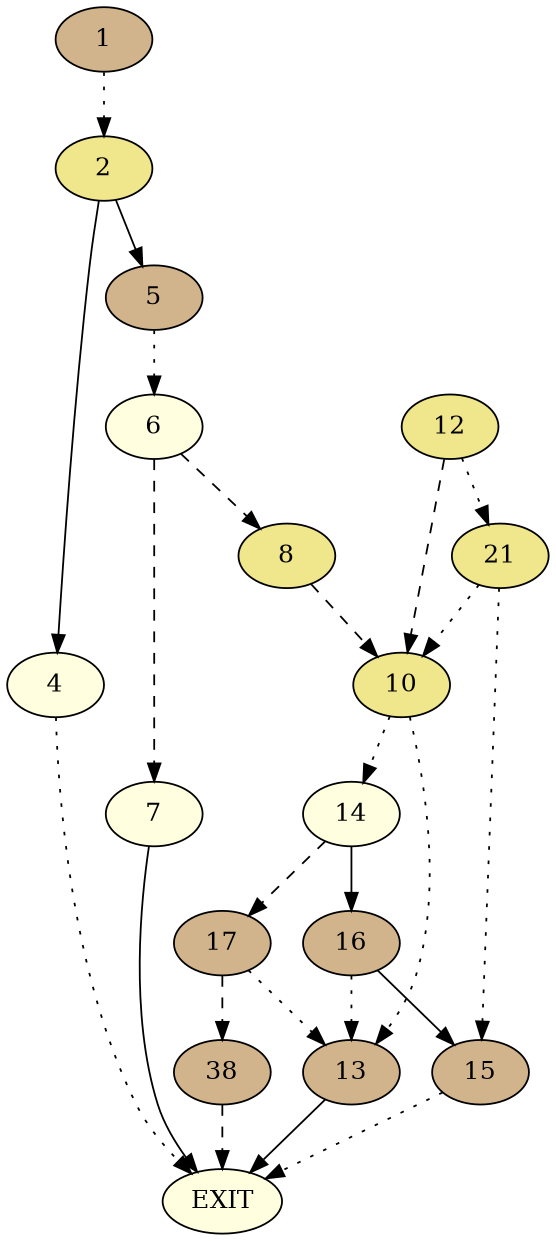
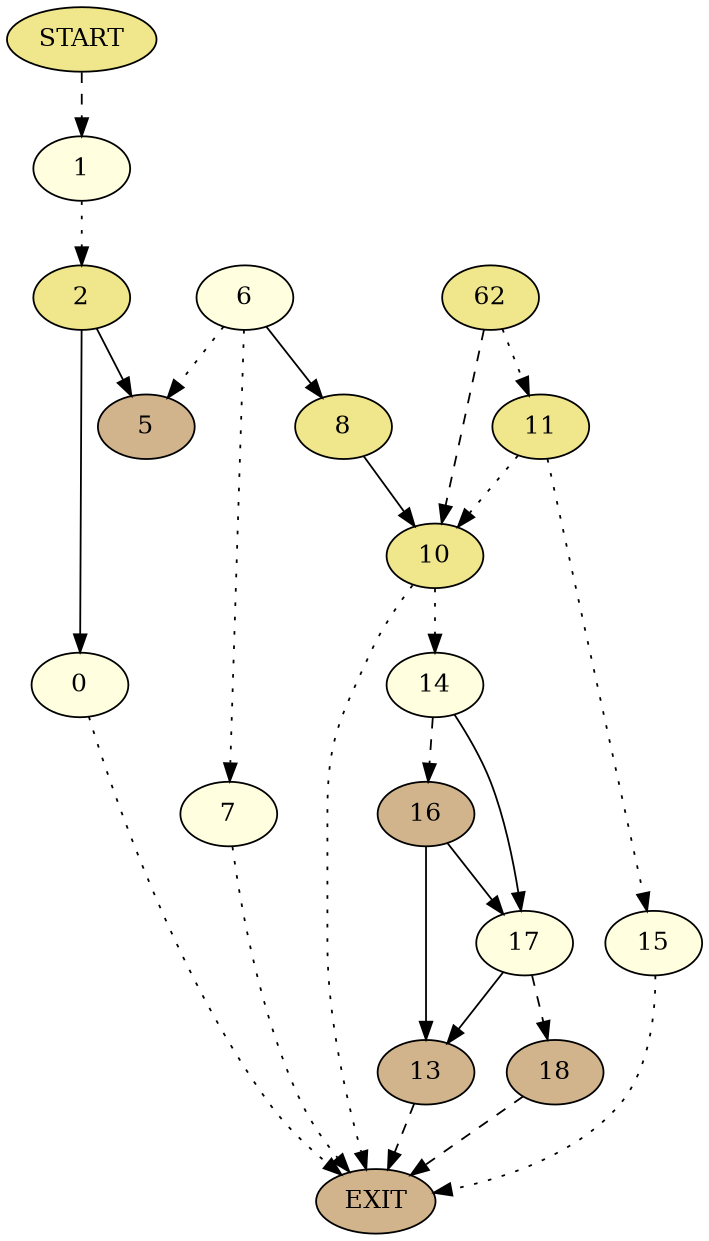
  digraph {
    node [fillcolor=lightyellow style=filled]
    edge [style=dotted]
-   1 [fillcolor=tan]
+   n1 [fillcolor=khaki label=START]
+   1
    2 [fillcolor=khaki]
-   n4 [label=EXIT]
-   4
+   n4 [fillcolor=tan label=EXIT]
+   4 [label=0]
    5 [fillcolor=tan]
    6
    7
    8 [fillcolor=khaki]
    10 [fillcolor=khaki]
    13 [fillcolor=tan]
    14
-   11 [fillcolor=khaki label=21]
-   15 [fillcolor=tan]
-   12 [fillcolor=khaki]
+   11 [fillcolor=khaki]
+   15
+   12 [fillcolor=khaki label=62]
    16 [fillcolor=tan]
-   17 [fillcolor=tan]
-   18 [fillcolor=tan label=38]
+   17
+   18 [fillcolor=tan]
+   n1 -> 1 [style=dashed]
    1 -> 2
    2 -> 4 [style=solid]
    2 -> 5 [style=solid]
    4 -> n4
-   5 -> 6
-   6 -> 7 [style=dashed]
-   6 -> 8 [style=dashed]
-   7 -> n4 [style=solid]
-   8 -> 10 [style=dashed]
-   10 -> 13
+   6 -> 5
+   6 -> 7
+   6 -> 8 [style=solid]
+   7 -> n4
+   8 -> 10 [style=solid]
+   10 -> n4
    10 -> 14
-   13 -> n4 [style=solid]
-   14 -> 16 [style=solid]
-   14 -> 17 [style=dashed]
+   13 -> n4 [style=dashed]
+   14 -> 16 [style=dashed]
+   14 -> 17 [style=solid]
    11 -> 10
    11 -> 15
    15 -> n4
    12 -> 10 [style=dashed]
    12 -> 11
-   16 -> 13
-   16 -> 15 [style=solid]
-   17 -> 13
+   16 -> 13 [style=solid]
+   16 -> 17 [style=solid]
+   17 -> 13 [style=solid]
    17 -> 18 [style=dashed]
    18 -> n4 [style=dashed]
  }
